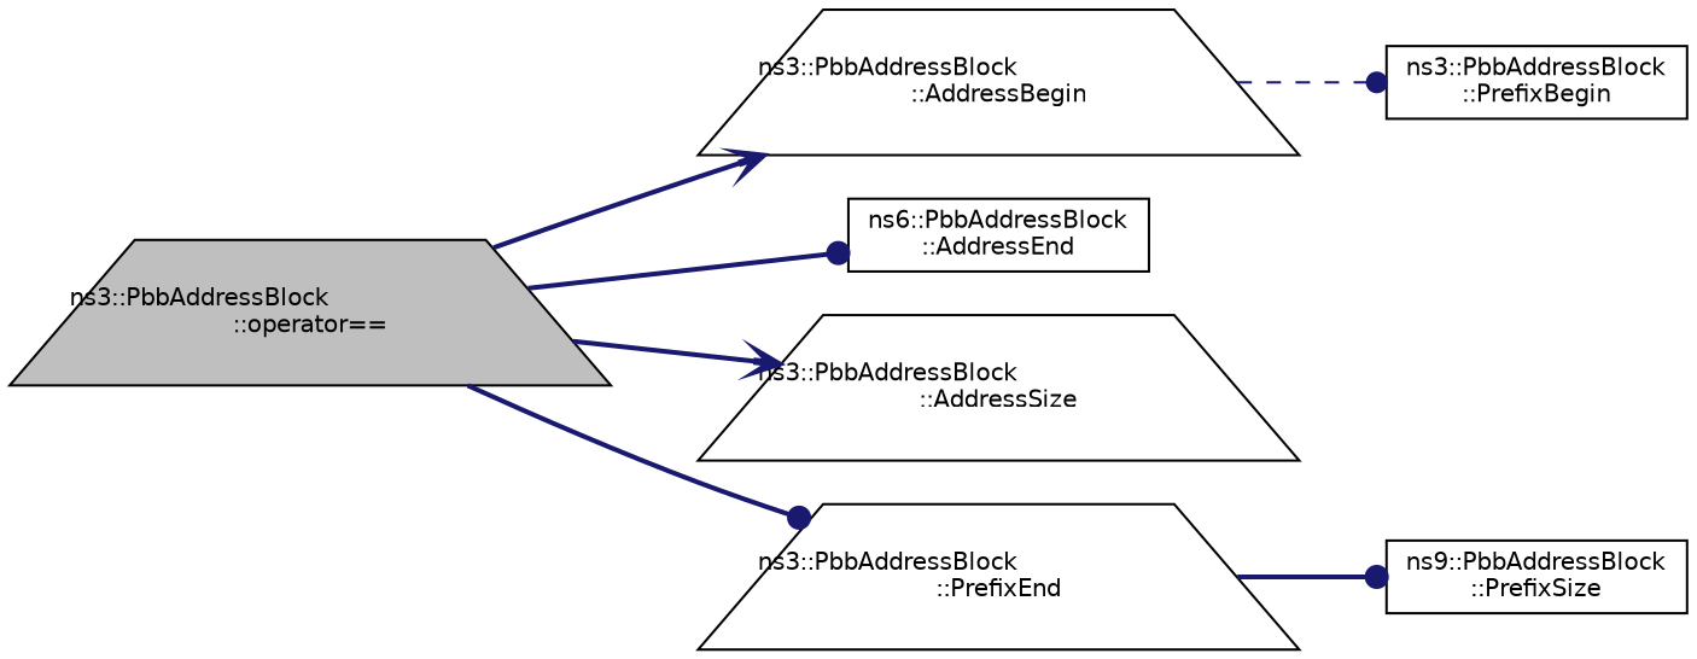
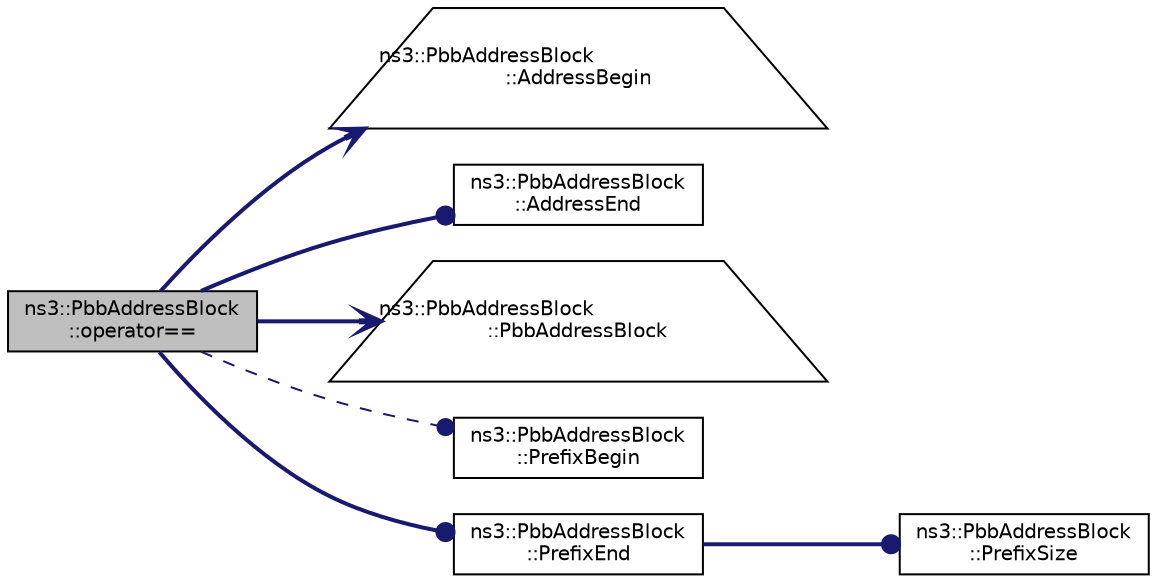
  digraph {
    rankdir=LR
    node [color=black fillcolor=white fontname=Helvetica fontsize=10 shape=trapezium style=filled]
    edge [arrowhead=dot color=midnightblue fontname=Helvetica fontsize=10 labelfontname=Helvetica labelfontsize=10 style=bold]
-   n1 [fillcolor=grey75 fontcolor=black height=0.2 label="ns3::PbbAddressBlock\l::operator==" width=0.4]
+   n1 [fillcolor=grey75 fontcolor=black height=0.2 label="ns3::PbbAddressBlock\l::operator==" shape=box width=0.4]
    n2 [height=0.2 label="ns3::PbbAddressBlock\l::AddressBegin" width=0.4]
-   n3 [height=0.2 label="ns6::PbbAddressBlock\l::AddressEnd" shape=box width=0.4]
-   n4 [height=0.2 label="ns3::PbbAddressBlock\l::AddressSize" width=0.4]
+   n3 [height=0.2 label="ns3::PbbAddressBlock\l::AddressEnd" shape=box width=0.4]
+   n4 [height=0.2 label="ns3::PbbAddressBlock\l::PbbAddressBlock" width=0.4]
    n5 [height=0.2 label="ns3::PbbAddressBlock\l::PrefixBegin" shape=box width=0.4]
-   n6 [height=0.2 label="ns3::PbbAddressBlock\l::PrefixEnd" width=0.4]
-   n7 [height=0.2 label="ns9::PbbAddressBlock\l::PrefixSize" shape=box width=0.4]
+   n6 [height=0.2 label="ns3::PbbAddressBlock\l::PrefixEnd" shape=box width=0.4]
+   n7 [height=0.2 label="ns3::PbbAddressBlock\l::PrefixSize" shape=box width=0.4]
    n1 -> n2 [arrowhead=vee]
    n1 -> n3
    n1 -> n4 [arrowhead=vee]
-   n2 -> n5 [style=dashed]
+   n1 -> n5 [style=dashed]
    n1 -> n6
    n6 -> n7
  }
